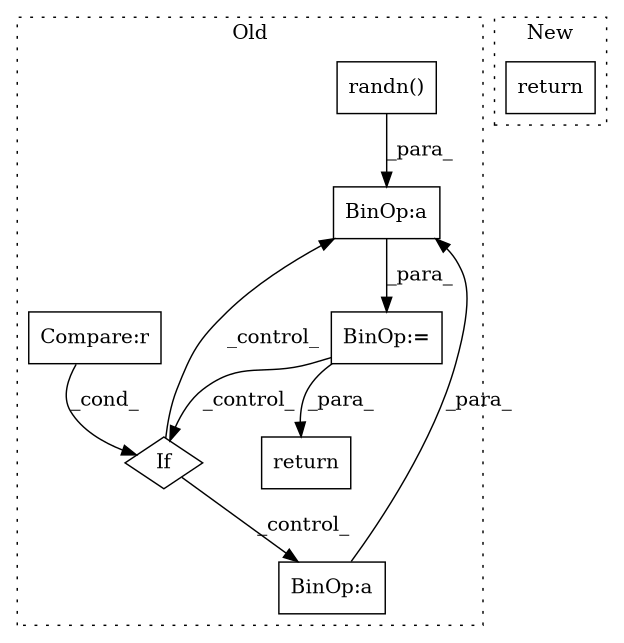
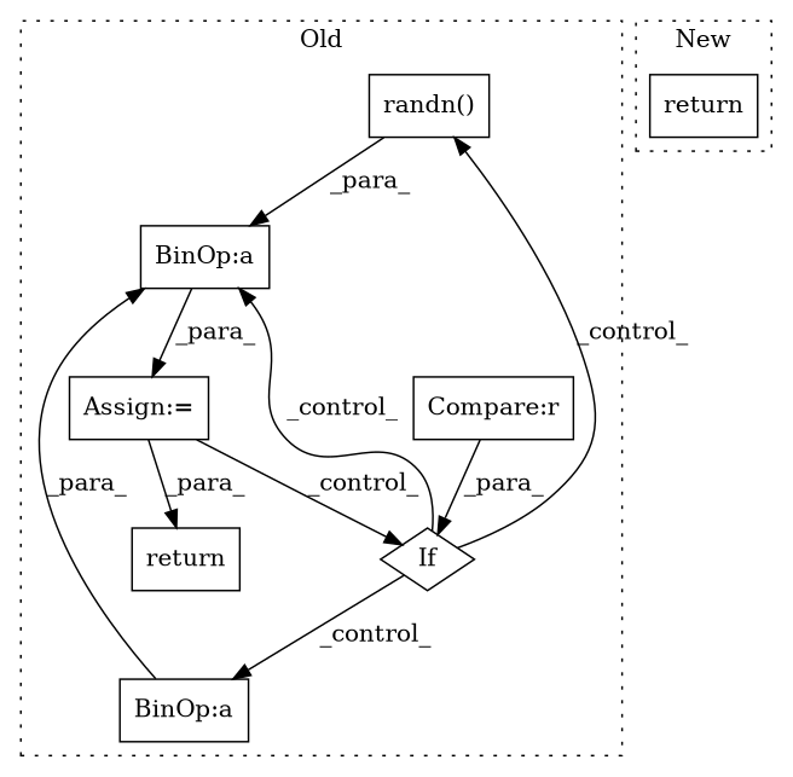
  digraph {
    node [a=93 l=3 shape=box]
    n1 [a=75 l="12,1" label="randn()" s="1627,1646"]
-   n2 [a=68 label="BinOp:=" s=1623]
+   n2 [a=68 label="Assign:=" s=1623]
    n3 [a=96 label=If s=1437 shape=diamond]
    n4 [a=40 l=11 label="Compare:r" s=1440]
    n5 [l=7 label=return s=2263]
    n6 [a=82 l=22 label="BinOp:a" s=1632]
    n7 [a=82 l=1 label="BinOp:a" s=1597]
    n8 [l=7 label=return s=1839]
    subgraph cluster_1 {
      label=Old
      style=dotted
      n1
      n2
      n3
      n4
      n5
      n6
      n7
    }
    subgraph cluster_2 {
      label=New
      style=dotted
      n8
    }
    n1 -> n6 [label=_para_]
    n2 -> n3 [label=_control_]
    n2 -> n5 [label=_para_]
+   n3 -> n1 [label=_control_]
    n3 -> n6 [label=_control_]
    n3 -> n7 [label=_control_]
-   n4 -> n3 [label=_cond_]
+   n4 -> n3 [label=_para_]
    n6 -> n2 [label=_para_]
    n7 -> n6 [label=_para_]
  }
